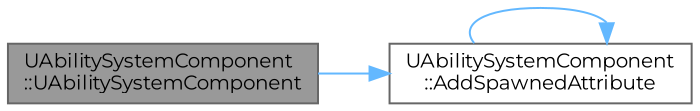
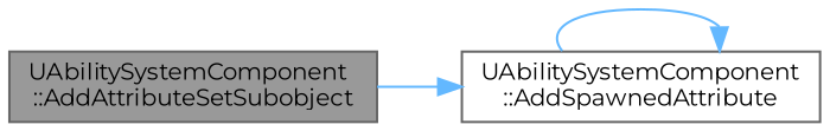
  digraph {
    rankdir=LR
    fontname=Montserrat
    node [fontname=Montserrat fontsize=10 shape=box style=filled]
    edge [color=steelblue1 fontname=Montserrat fontsize=10 labelfontname=Helvetica labelfontsize=10 style=solid]
-   n1 [color=gray40 fillcolor=grey60 fontcolor=black height=0.2 label="UAbilitySystemComponent\l::UAbilitySystemComponent" width=0.4]
+   n1 [color=gray40 fillcolor=grey60 fontcolor=black height=0.2 label="UAbilitySystemComponent\l::AddAttributeSetSubobject" width=0.4]
    n2 [color=grey40 fillcolor=white height=0.2 label="UAbilitySystemComponent\l::AddSpawnedAttribute" width=0.4]
    n1 -> n2
    n2 -> n2
  }
